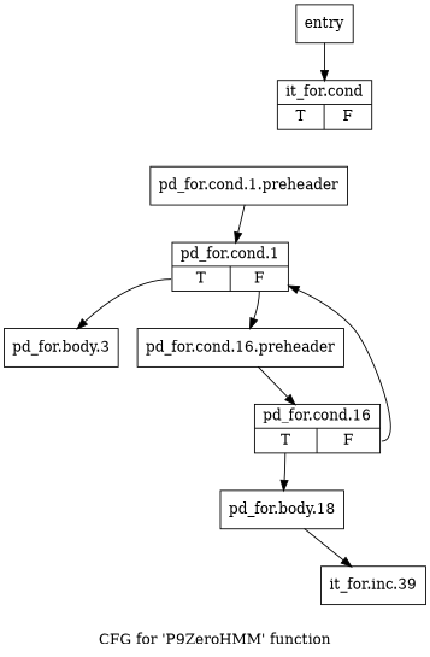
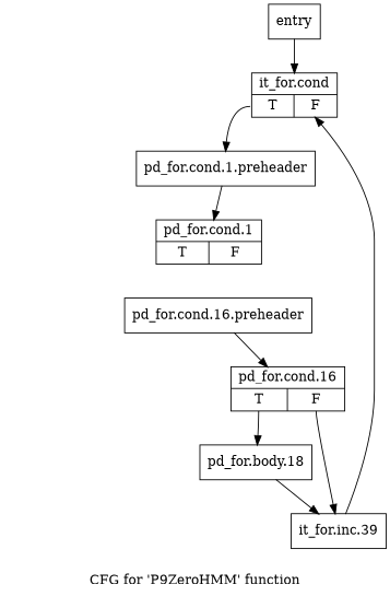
  digraph {
    label="CFG for 'P9ZeroHMM' function"
    node [shape=record]
    n1 [label="{entry}"]
    n2 [label="{it_for.cond|{<s0>T|<s1>F}}"]
    n3 [label="{pd_for.cond.1.preheader}"]
    n4 [label="{pd_for.cond.1|{<s0>T|<s1>F}}"]
-   n5 [label="{pd_for.body.3}"]
    n6 [label="{pd_for.cond.16.preheader}"]
    n7 [label="{pd_for.cond.16|{<s0>T|<s1>F}}"]
    n8 [label="{pd_for.body.18}"]
    n9 [label="{it_for.inc.39}"]
    n1 -> n2
+   n2 -> n3 [tailport=s0]
    n3 -> n4
-   n4 -> n5 [tailport=s0]
-   n4 -> n6 [tailport=s1]
    n6 -> n7
    n7 -> n8 [tailport=s0]
-   n7 -> n4 [tailport=s1]
+   n7 -> n9 [tailport=s1]
    n8 -> n9
+   n9 -> n2
  }
